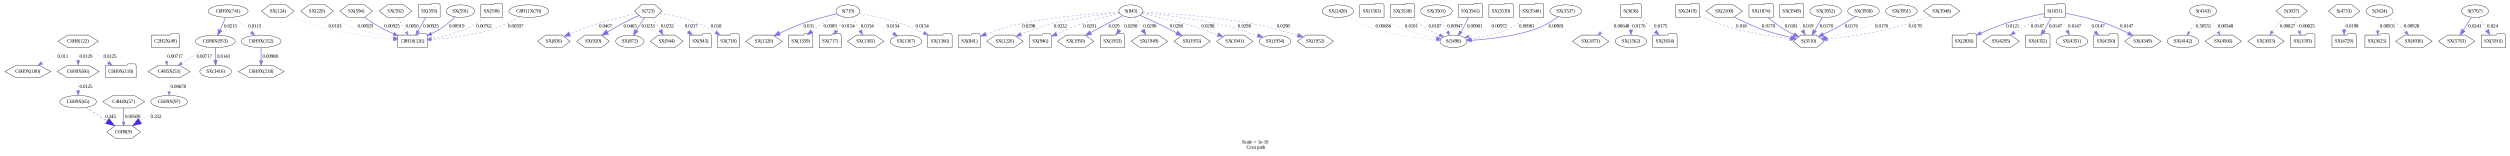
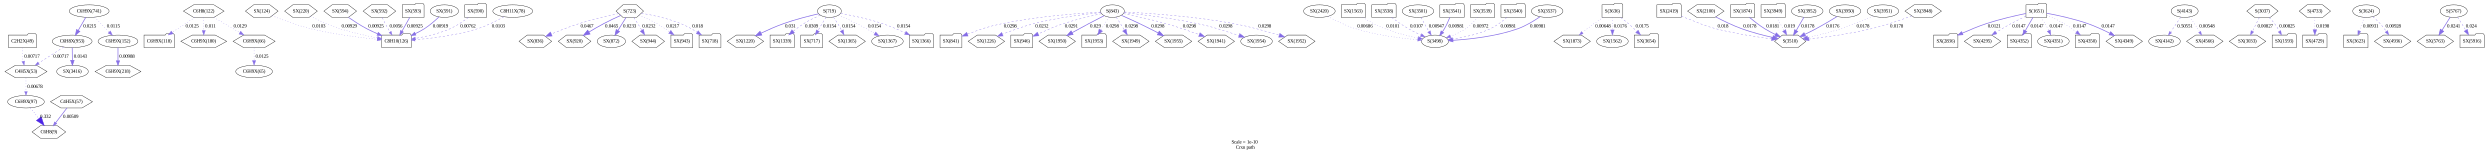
  digraph {
    fontname="Liberation Serif"
    label="Scale = 1e-10\l Crxn path"
    node [fontname="Liberation Serif" shape=hexagon]
    edge [arrowsize=1.67 color="0.7, 0.518, 0.9" fontname="Liberation Serif" style=dashed]
    n1 [label="C2H2X(49)" shape=folder]
    n2 [label="C4H5X(53)"]
    n3 [label="C6H9X(97)" shape=ellipse]
-   n4 [label="C4H4X(57)"]
+   n4 [label="C4H5X(57)"]
    n5 [label="C6H8(9)"]
    n6 [label="C6H9X(65)" shape=ellipse]
    n7 [label="C6H8X(953)" shape=ellipse]
    n8 [label="SX(3416)" shape=ellipse]
    n9 [label="C6H8(122)"]
    n10 [label="C6H9X(118)" shape=folder]
    n11 [label="C6H9X(180)"]
    n12 [label="C6H9X(66)"]
    n13 [label="SX(124)"]
    n14 [label="C8H10(126)" shape=folder]
    n15 [label="SX(220)"]
    n16 [label="SX(594)"]
    n17 [label="SX(592)"]
    n18 [label="SX(593)" shape=folder]
    n19 [label="SX(591)" shape=ellipse]
    n20 [label="SX(590)" shape=folder]
    n21 [label="C8H11X(78)" shape=ellipse]
    n22 [label="C6H9X(152)" shape=ellipse]
    n23 [label="C6H9X(218)"]
    n24 [label="C6H9X(741)" shape=ellipse]
    n25 [label="S(723)"]
    n26 [label="SX(836)"]
    n27 [label="SX(920)"]
    n28 [label="SX(872)" shape=ellipse]
    n29 [label="SX(944)"]
    n30 [label="SX(943)" shape=folder]
    n31 [label="SX(718)" shape=folder]
    n32 [label="S(719)" shape=ellipse]
    n33 [label="SX(1220)"]
    n34 [label="SX(1339)" shape=folder]
    n35 [label="SX(717)" shape=folder]
    n36 [label="SX(1365)"]
    n37 [label="SX(1367)" shape=ellipse]
    n38 [label="SX(1366)" shape=folder]
    n39 [label="S(843)" shape=ellipse]
    n40 [label="SX(841)" shape=folder]
    n41 [label="SX(1226)"]
    n42 [label="SX(946)" shape=folder]
    n43 [label="SX(1950)"]
    n44 [label="SX(1953)" shape=folder]
    n45 [label="SX(1949)"]
    n46 [label="SX(1955)"]
    n47 [label="SX(1941)"]
    n48 [label="SX(1954)" shape=ellipse]
    n49 [label="SX(1952)"]
    n50 [label="SX(2420)" shape=ellipse]
    n51 [label="S(3498)" shape=ellipse]
    n52 [label="SX(1563)" shape=folder]
    n53 [label="SX(3538)" shape=folder]
    n54 [label="SX(3501)" shape=ellipse]
    n55 [label="SX(3541)" shape=folder]
    n56 [label="SX(3539)" shape=folder]
    n57 [label="SX(3540)" shape=folder]
    n58 [label="SX(3537)" shape=ellipse]
    n59 [label="S(3636)" shape=folder]
    n60 [label="SX(1873)"]
    n61 [label="SX(1562)" shape=ellipse]
    n62 [label="SX(3654)" shape=folder]
    n63 [label="SX(2419)" shape=folder]
    n64 [label="S(3510)"]
    n65 [label="SX(2100)"]
    n66 [label="SX(1874)" shape=folder]
    n67 [label="SX(3949)" shape=folder]
    n68 [label="SX(3952)" shape=ellipse]
    n69 [label="SX(3950)" shape=ellipse]
    n70 [label="SX(3951)" shape=ellipse]
    n71 [label="SX(3948)"]
    n72 [label="S(1651)" shape=folder]
    n73 [label="SX(2836)" shape=folder]
    n74 [label="SX(4295)"]
    n75 [label="SX(4352)" shape=folder]
    n76 [label="SX(4351)" shape=ellipse]
    n77 [label="SX(4350)" shape=folder]
    n78 [label="SX(4349)"]
    n79 [label="S(4143)" shape=ellipse]
    n80 [label="SX(4142)" shape=ellipse]
    n81 [label="SX(4566)"]
    n82 [label="S(3037)"]
    n83 [label="SX(3033)"]
    n84 [label="SX(1593)" shape=folder]
    n85 [label="S(4733)"]
    n86 [label="SX(4729)" shape=folder]
    n87 [label="S(3624)" shape=ellipse]
    n88 [label="SX(3623)" shape=folder]
    n89 [label="SX(4936)"]
    n90 [label="S(5767)" shape=ellipse]
    n91 [label="SX(5763)"]
    n92 [label="SX(5916)" shape=folder]
    n1 -> n2 [arrowsize=1.14 color="0.7, 0.507, 0.9" label=" 0.00717" style=dotted]
    n2 -> n3 [arrowsize=1.11 color="0.7, 0.507, 0.9" label=" 0.00678" style=dotted]
    n3 -> n5 [arrowsize=2.58 color="0.7, 0.832, 0.9" label=" 0.332" style=dotted]
    n4 -> n5 [arrowsize=1.01 color="0.7, 0.505, 0.9" label=" 0.00509" style=bold]
-   n6 -> n5 [arrowsize=2.6 color="0.7, 0.845, 0.9" label=" 0.345"]
    n7 -> n2 [arrowsize=1.14 color="0.7, 0.507, 0.9" label=" 0.00717"]
    n7 -> n8 [arrowsize=1.4 color="0.7, 0.514, 0.9" label=" 0.0143" style=bold]
    n9 -> n10 [arrowsize=1.35 color="0.7, 0.512, 0.9" label=" 0.0125" style=dotted]
    n9 -> n11 [arrowsize=1.3 color="0.7, 0.511, 0.9" label=" 0.011" style=dotted]
    n9 -> n12 [arrowsize=1.36 color="0.7, 0.513, 0.9" label=" 0.0129" style=dotted]
    n12 -> n6 [arrowsize=1.35 color="0.7, 0.513, 0.9" label=" 0.0125" style=dotted]
    n13 -> n14 [arrowsize=1.27 color="0.7, 0.51, 0.9" label=" 0.0103" style=dotted]
    n15 -> n14 [arrowsize=1.23 color="0.7, 0.509, 0.9" label=" 0.00929" style=dotted]
    n16 -> n14 [arrowsize=1.23 color="0.7, 0.509, 0.9" label=" 0.00925" style=bold]
    n17 -> n14 [arrowsize=1.04 color="0.7, 0.506, 0.9" label=" 0.0056"]
    n18 -> n14 [arrowsize=1.23 color="0.7, 0.509, 0.9" label=" 0.00925" style=bold]
    n19 -> n14 [arrowsize=1.23 color="0.7, 0.509, 0.9" label=" 0.00919" style=bold]
    n20 -> n14 [arrowsize=1.16 color="0.7, 0.508, 0.9" label=" 0.00762"]
-   n21 -> n14 [arrowsize=1.07 color="0.7, 0.506, 0.9" label=" 0.00597"]
+   n21 -> n14 [arrowsize=1.07 color="0.7, 0.506, 0.9" label=" 0.0103"]
    n22 -> n23 [arrowsize=1.26 color="0.7, 0.51, 0.9" label=" 0.00988" style=bold]
    n24 -> n7 [arrowsize=1.55 color="0.7, 0.521, 0.9" label=" 0.0215" style=bold]
    n24 -> n22 [arrowsize=1.32 color="0.7, 0.512, 0.9" label=" 0.0115" style=dotted]
    n25 -> n26 [arrowsize=1.84 color="0.7, 0.547, 0.9" label=" 0.0467"]
    n25 -> n27 [arrowsize=1.84 color="0.7, 0.547, 0.9" label=" 0.0465" style=bold]
    n25 -> n28 [arrowsize=1.58 color="0.7, 0.523, 0.9" label=" 0.0233" style=bold]
    n25 -> n29 [arrowsize=1.58 color="0.7, 0.523, 0.9" label=" 0.0232"]
    n25 -> n30 [arrowsize=1.55 color="0.7, 0.522, 0.9" label=" 0.0217" style=dotted]
    n25 -> n31 [arrowsize=1.48 label=" 0.018"]
    n32 -> n33 [arrowsize=1.69 color="0.7, 0.531, 0.9" label=" 0.031" style=bold]
    n32 -> n34 [arrowsize=1.69 color="0.7, 0.531, 0.9" label=" 0.0309"]
    n32 -> n35 [arrowsize=1.43 color="0.7, 0.515, 0.9" label=" 0.0154"]
    n32 -> n36 [arrowsize=1.43 color="0.7, 0.515, 0.9" label=" 0.0154"]
    n32 -> n37 [arrowsize=1.43 color="0.7, 0.515, 0.9" label=" 0.0154" style=dotted]
    n32 -> n38 [arrowsize=1.43 color="0.7, 0.515, 0.9" label=" 0.0154"]
    n39 -> n40 [color="0.7, 0.53, 0.9" label=" 0.0298"]
    n39 -> n41 [arrowsize=1.58 color="0.7, 0.523, 0.9" label=" 0.0232"]
    n39 -> n42 [color="0.7, 0.529, 0.9" label=" 0.0291"]
    n39 -> n43 [arrowsize=1.66 color="0.7, 0.529, 0.9" label=" 0.029" style=bold]
    n39 -> n44 [color="0.7, 0.53, 0.9" label=" 0.0298" style=dotted]
    n39 -> n45 [color="0.7, 0.53, 0.9" label=" 0.0298"]
    n39 -> n46 [color="0.7, 0.53, 0.9" label=" 0.0298" style=bold]
    n39 -> n47 [color="0.7, 0.53, 0.9" label=" 0.0298"]
    n39 -> n48 [color="0.7, 0.53, 0.9" label=" 0.0298"]
    n39 -> n49 [color="0.7, 0.53, 0.9" label=" 0.0298"]
    n50 -> n51 [arrowsize=1.12 color="0.7, 0.507, 0.9" label=" 0.00686" style=dotted]
    n52 -> n51 [arrowsize=1.26 color="0.7, 0.51, 0.9" label=" 0.0101" style=dotted]
    n53 -> n51 [arrowsize=1.29 color="0.7, 0.511, 0.9" label=" 0.0107"]
    n54 -> n51 [arrowsize=1.24 color="0.7, 0.509, 0.9" label=" 0.00947"]
    n55 -> n51 [arrowsize=1.25 color="0.7, 0.51, 0.9" label=" 0.00981" style=bold]
    n56 -> n51 [arrowsize=1.25 color="0.7, 0.51, 0.9" label=" 0.00972" style=dotted]
    n57 -> n51 [arrowsize=1.25 color="0.7, 0.51, 0.9" label=" 0.00981"]
    n58 -> n51 [arrowsize=1.25 color="0.7, 0.51, 0.9" label=" 0.00981" style=bold]
    n59 -> n60 [arrowsize=1.1 color="0.7, 0.506, 0.9" label=" 0.00648" style=dotted]
    n59 -> n61 [arrowsize=1.47 label=" 0.0176" style=dotted]
    n59 -> n62 [arrowsize=1.47 label=" 0.0175"]
    n63 -> n64 [arrowsize=1.48 label=" 0.018"]
    n65 -> n64 [arrowsize=1.48 label=" 0.0178" style=bold]
    n66 -> n64 [arrowsize=1.49 label=" 0.0181" style=bold]
    n67 -> n64 [arrowsize=1.5 color="0.7, 0.519, 0.9" label=" 0.019" style=dotted]
    n68 -> n64 [arrowsize=1.48 label=" 0.0178" style=bold]
    n69 -> n64 [arrowsize=1.48 label=" 0.0176" style=bold]
    n70 -> n64 [arrowsize=1.48 label=" 0.0178" style=dotted]
    n71 -> n64 [arrowsize=1.48 label=" 0.0178"]
    n72 -> n73 [arrowsize=1.33 color="0.7, 0.512, 0.9" label=" 0.0121" style=bold]
    n72 -> n74 [arrowsize=1.41 color="0.7, 0.515, 0.9" label=" 0.0147"]
    n72 -> n75 [arrowsize=1.41 color="0.7, 0.515, 0.9" label=" 0.0147" style=bold]
    n72 -> n76 [arrowsize=1.41 color="0.7, 0.515, 0.9" label=" 0.0147" style=dotted]
    n72 -> n77 [arrowsize=1.41 color="0.7, 0.515, 0.9" label=" 0.0147" style=dotted]
    n72 -> n78 [arrowsize=1.41 color="0.7, 0.515, 0.9" label=" 0.0147" style=bold]
    n79 -> n80 [arrowsize=1.04 color="0.7, 0.506, 0.9" label=" 0.50551"]
    n79 -> n81 [arrowsize=1.03 color="0.7, 0.505, 0.9" label=" 0.00548" style=dotted]
    n82 -> n83 [arrowsize=1.19 color="0.7, 0.508, 0.9" label=" 0.00827"]
    n82 -> n84 [arrowsize=1.19 color="0.7, 0.508, 0.9" label=" 0.00825"]
    n85 -> n86 [arrowsize=1.52 color="0.7, 0.52, 0.9" label=" 0.0198" style=dotted]
    n87 -> n88 [arrowsize=1.23 color="0.7, 0.509, 0.9" label=" 0.00931" style=dotted]
    n87 -> n89 [arrowsize=1.23 color="0.7, 0.509, 0.9" label=" 0.00928"]
    n90 -> n91 [arrowsize=1.59 color="0.7, 0.524, 0.9" label=" 0.0241" style=bold]
    n90 -> n92 [arrowsize=1.59 color="0.7, 0.524, 0.9" label=" 0.024"]
  }
